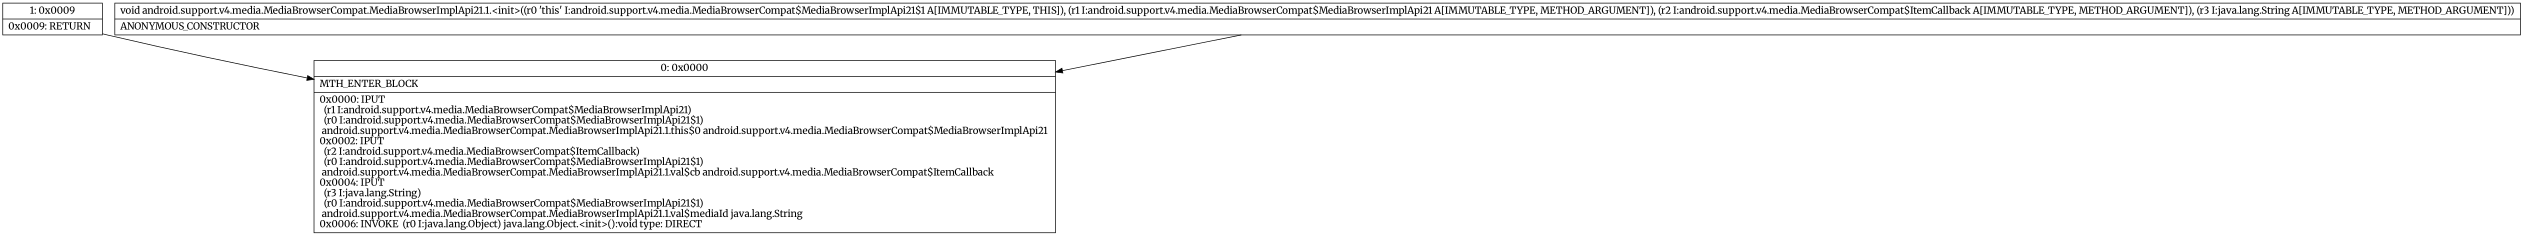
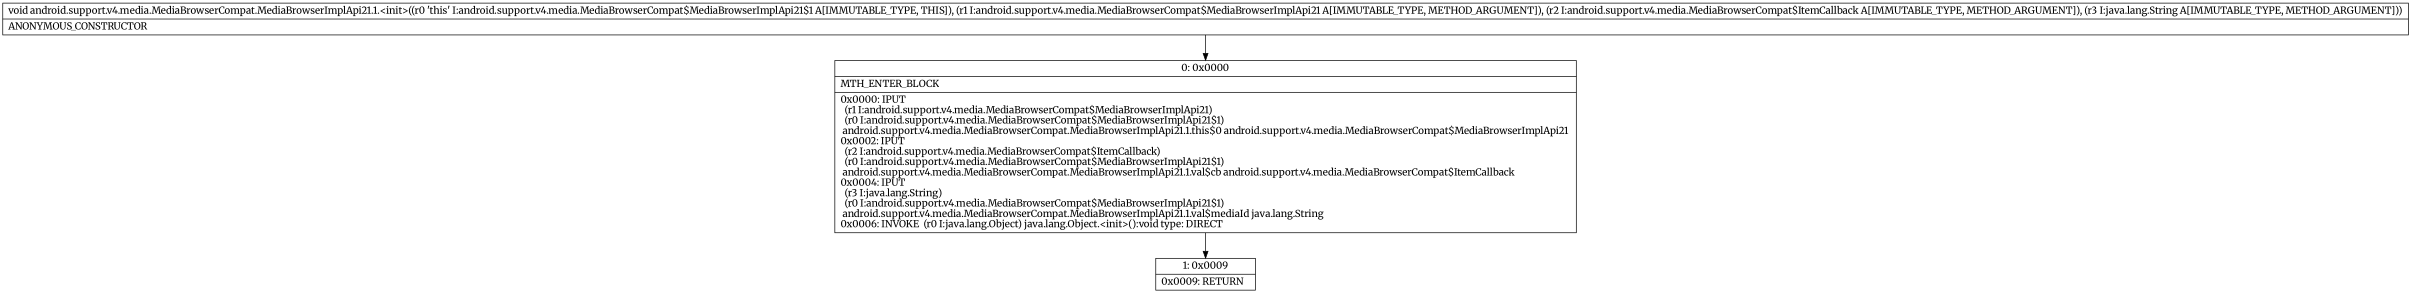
  digraph {
    fontname=Merriweather
    node [shape=record fontname=Merriweather]
    edge [fontname=Merriweather]
    n1 [label="{0\:\ 0x0000|MTH_ENTER_BLOCK\l|0x0000: IPUT  \l  (r1 I:android.support.v4.media.MediaBrowserCompat$MediaBrowserImplApi21)\l  (r0 I:android.support.v4.media.MediaBrowserCompat$MediaBrowserImplApi21$1)\l android.support.v4.media.MediaBrowserCompat.MediaBrowserImplApi21.1.this$0 android.support.v4.media.MediaBrowserCompat$MediaBrowserImplApi21 \l0x0002: IPUT  \l  (r2 I:android.support.v4.media.MediaBrowserCompat$ItemCallback)\l  (r0 I:android.support.v4.media.MediaBrowserCompat$MediaBrowserImplApi21$1)\l android.support.v4.media.MediaBrowserCompat.MediaBrowserImplApi21.1.val$cb android.support.v4.media.MediaBrowserCompat$ItemCallback \l0x0004: IPUT  \l  (r3 I:java.lang.String)\l  (r0 I:android.support.v4.media.MediaBrowserCompat$MediaBrowserImplApi21$1)\l android.support.v4.media.MediaBrowserCompat.MediaBrowserImplApi21.1.val$mediaId java.lang.String \l0x0006: INVOKE  (r0 I:java.lang.Object) java.lang.Object.\<init\>():void type: DIRECT \l}"]
    n2 [label="{1\:\ 0x0009|0x0009: RETURN   \l}"]
    n3 [label="{void android.support.v4.media.MediaBrowserCompat.MediaBrowserImplApi21.1.\<init\>((r0 'this' I:android.support.v4.media.MediaBrowserCompat$MediaBrowserImplApi21$1 A[IMMUTABLE_TYPE, THIS]), (r1 I:android.support.v4.media.MediaBrowserCompat$MediaBrowserImplApi21 A[IMMUTABLE_TYPE, METHOD_ARGUMENT]), (r2 I:android.support.v4.media.MediaBrowserCompat$ItemCallback A[IMMUTABLE_TYPE, METHOD_ARGUMENT]), (r3 I:java.lang.String A[IMMUTABLE_TYPE, METHOD_ARGUMENT]))  | ANONYMOUS_CONSTRUCTOR\l}"]
-   n2 -> n1
+   n1 -> n2
    n3 -> n1
  }
